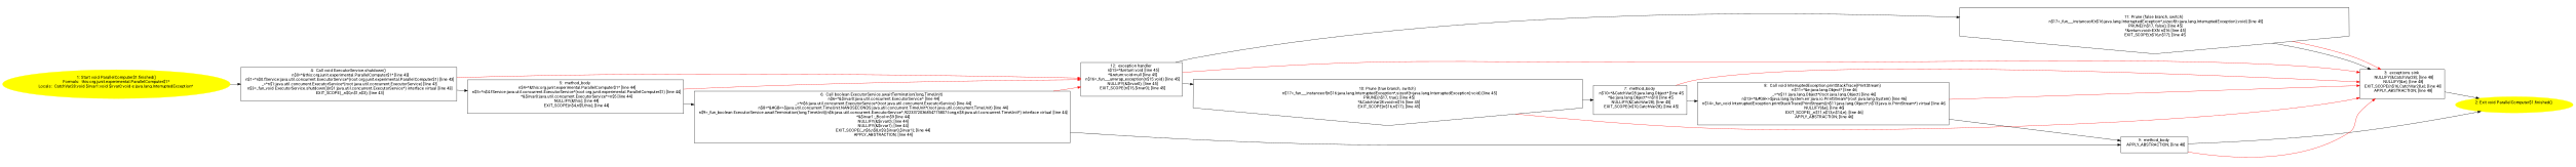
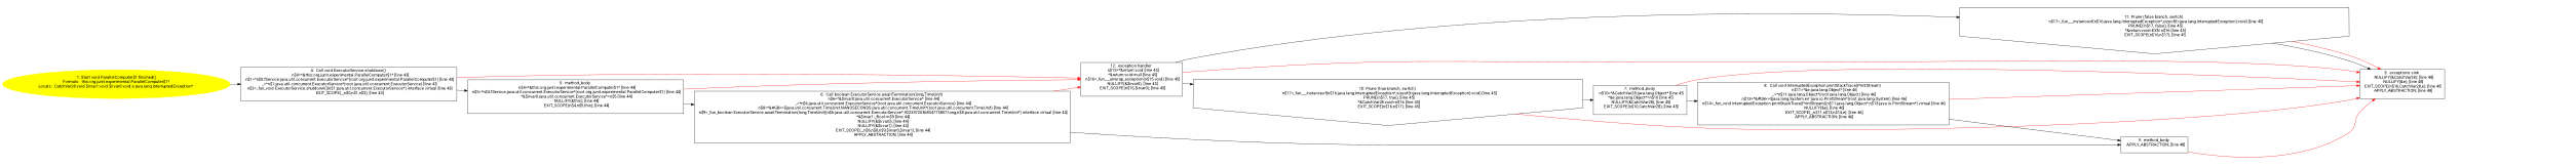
  digraph {
    rankdir=LR
    fontname=Roboto
    node [fontname=Roboto shape=box]
    edge [fontname=Roboto]
    n1 [color=yellow label="1: Start void ParallelComputer$1.finished()\nFormals:  this:org.junit.experimental.ParallelComputer$1*\nLocals:  CatchVar28:void $irvar1:void $irvar0:void e:java.lang.InterruptedException* \n  " style=filled shape=""]
    n2 [label="4:  Call void ExecutorService.shutdown() \n   n$0=*&this:org.junit.experimental.ParallelComputer$1* [line 43]\n  n$1=*n$0.fService:java.util.concurrent.ExecutorService*(root org.junit.experimental.ParallelComputer$1) [line 43]\n  _=*n$1:java.util.concurrent.ExecutorService*(root java.util.concurrent.ExecutorService) [line 43]\n  n$3=_fun_void ExecutorService.shutdown()(n$1:java.util.concurrent.ExecutorService*) interface virtual [line 43]\n  EXIT_SCOPE(_,n$0,n$1,n$3); [line 43]\n "]
    n3 [label="5:  method_body \n   n$4=*&this:org.junit.experimental.ParallelComputer$1* [line 44]\n  n$5=*n$4.fService:java.util.concurrent.ExecutorService*(root org.junit.experimental.ParallelComputer$1) [line 44]\n  *&$irvar0:java.util.concurrent.ExecutorService*=n$5 [line 44]\n  NULLIFY(&this); [line 44]\n  EXIT_SCOPE(n$4,n$5,this); [line 44]\n "]
    n4 [label="12:  exception handler \n   n$15=*&return:void [line 45]\n  *&return:void=null [line 45]\n  n$16=_fun___unwrap_exception(n$15:void) [line 45]\n  NULLIFY(&$irvar0); [line 45]\n  EXIT_SCOPE(n$15,$irvar0); [line 45]\n "]
-   n5 [color=yellow label="2: Exit void ParallelComputer$1.finished() \n  " style=filled shape=""]
    n6 [label="3:  exceptions sink \n   NULLIFY(&CatchVar28); [line 48]\n  NULLIFY(&e); [line 48]\n  EXIT_SCOPE(n$16,CatchVar28,e); [line 48]\n  APPLY_ABSTRACTION; [line 48]\n "]
    n7 [label="6:  Call boolean ExecutorService.awaitTermination(long,TimeUnit) \n   n$6=*&$irvar0:java.util.concurrent.ExecutorService* [line 44]\n  _=*n$6:java.util.concurrent.ExecutorService*(root java.util.concurrent.ExecutorService) [line 44]\n  n$8=*&#GB<>$java.util.concurrent.TimeUnit.NANOSECONDS:java.util.concurrent.TimeUnit*(root java.util.concurrent.TimeUnit) [line 44]\n  n$9=_fun_boolean ExecutorService.awaitTermination(long,TimeUnit)(n$6:java.util.concurrent.ExecutorService*,9223372036854775807:long,n$8:java.util.concurrent.TimeUnit*) interface virtual [line 44]\n  *&$irvar1:_Bool=n$9 [line 44]\n  NULLIFY(&$irvar0); [line 44]\n  NULLIFY(&$irvar1); [line 44]\n  EXIT_SCOPE(_,n$6,n$8,n$9,$irvar0,$irvar1); [line 44]\n  APPLY_ABSTRACTION; [line 44]\n "]
    n8 [label="10: Prune (true branch, switch) \n   n$17=_fun___instanceof(n$16:java.lang.InterruptedException*,sizeof(t=java.lang.InterruptedException):void) [line 45]\n  PRUNE(n$17, true); [line 45]\n  *&CatchVar28:void=n$16 [line 45]\n  EXIT_SCOPE(n$16,n$17); [line 45]\n " shape=invhouse]
    n9 [label="11: Prune (false branch, switch) \n   n$17=_fun___instanceof(n$16:java.lang.InterruptedException*,sizeof(t=java.lang.InterruptedException):void) [line 45]\n  PRUNE(!n$17, false); [line 45]\n  *&return:void=EXN n$16 [line 45]\n  EXIT_SCOPE(n$16,n$17); [line 45]\n " shape=invhouse]
    n10 [label="9:  method_body \n   APPLY_ABSTRACTION; [line 48]\n "]
    n11 [label="7:  method_body \n   n$10=*&CatchVar28:java.lang.Object* [line 45]\n  *&e:java.lang.Object*=n$10 [line 45]\n  NULLIFY(&CatchVar28); [line 45]\n  EXIT_SCOPE(n$10,CatchVar28); [line 45]\n "]
    n12 [label="8:  Call void InterruptedException.printStackTrace(PrintStream) \n   n$11=*&e:java.lang.Object* [line 46]\n  _=*n$11:java.lang.Object*(root java.lang.Object) [line 46]\n  n$13=*&#GB<>$java.lang.System.err:java.io.PrintStream*(root java.lang.System) [line 46]\n  n$14=_fun_void InterruptedException.printStackTrace(PrintStream)(n$11:java.lang.Object*,n$13:java.io.PrintStream*) virtual [line 46]\n  NULLIFY(&e); [line 46]\n  EXIT_SCOPE(_,n$11,n$13,n$14,e); [line 46]\n  APPLY_ABSTRACTION; [line 46]\n "]
    n1 -> n2
    n2 -> n3
    n2 -> n4 [color=red]
    n3 -> n4 [color=red]
    n3 -> n7
    n4 -> n6 [color=red]
    n4 -> n8
    n4 -> n9
-   n6 -> n5
    n7 -> n4 [color=red]
    n7 -> n10
    n8 -> n6 [color=red]
    n8 -> n11
    n9 -> n6
    n9 -> n6 [color=red]
-   n10 -> n5
    n10 -> n6 [color=red]
    n11 -> n6 [color=red]
    n11 -> n12
    n12 -> n6 [color=red]
    n12 -> n10
  }
